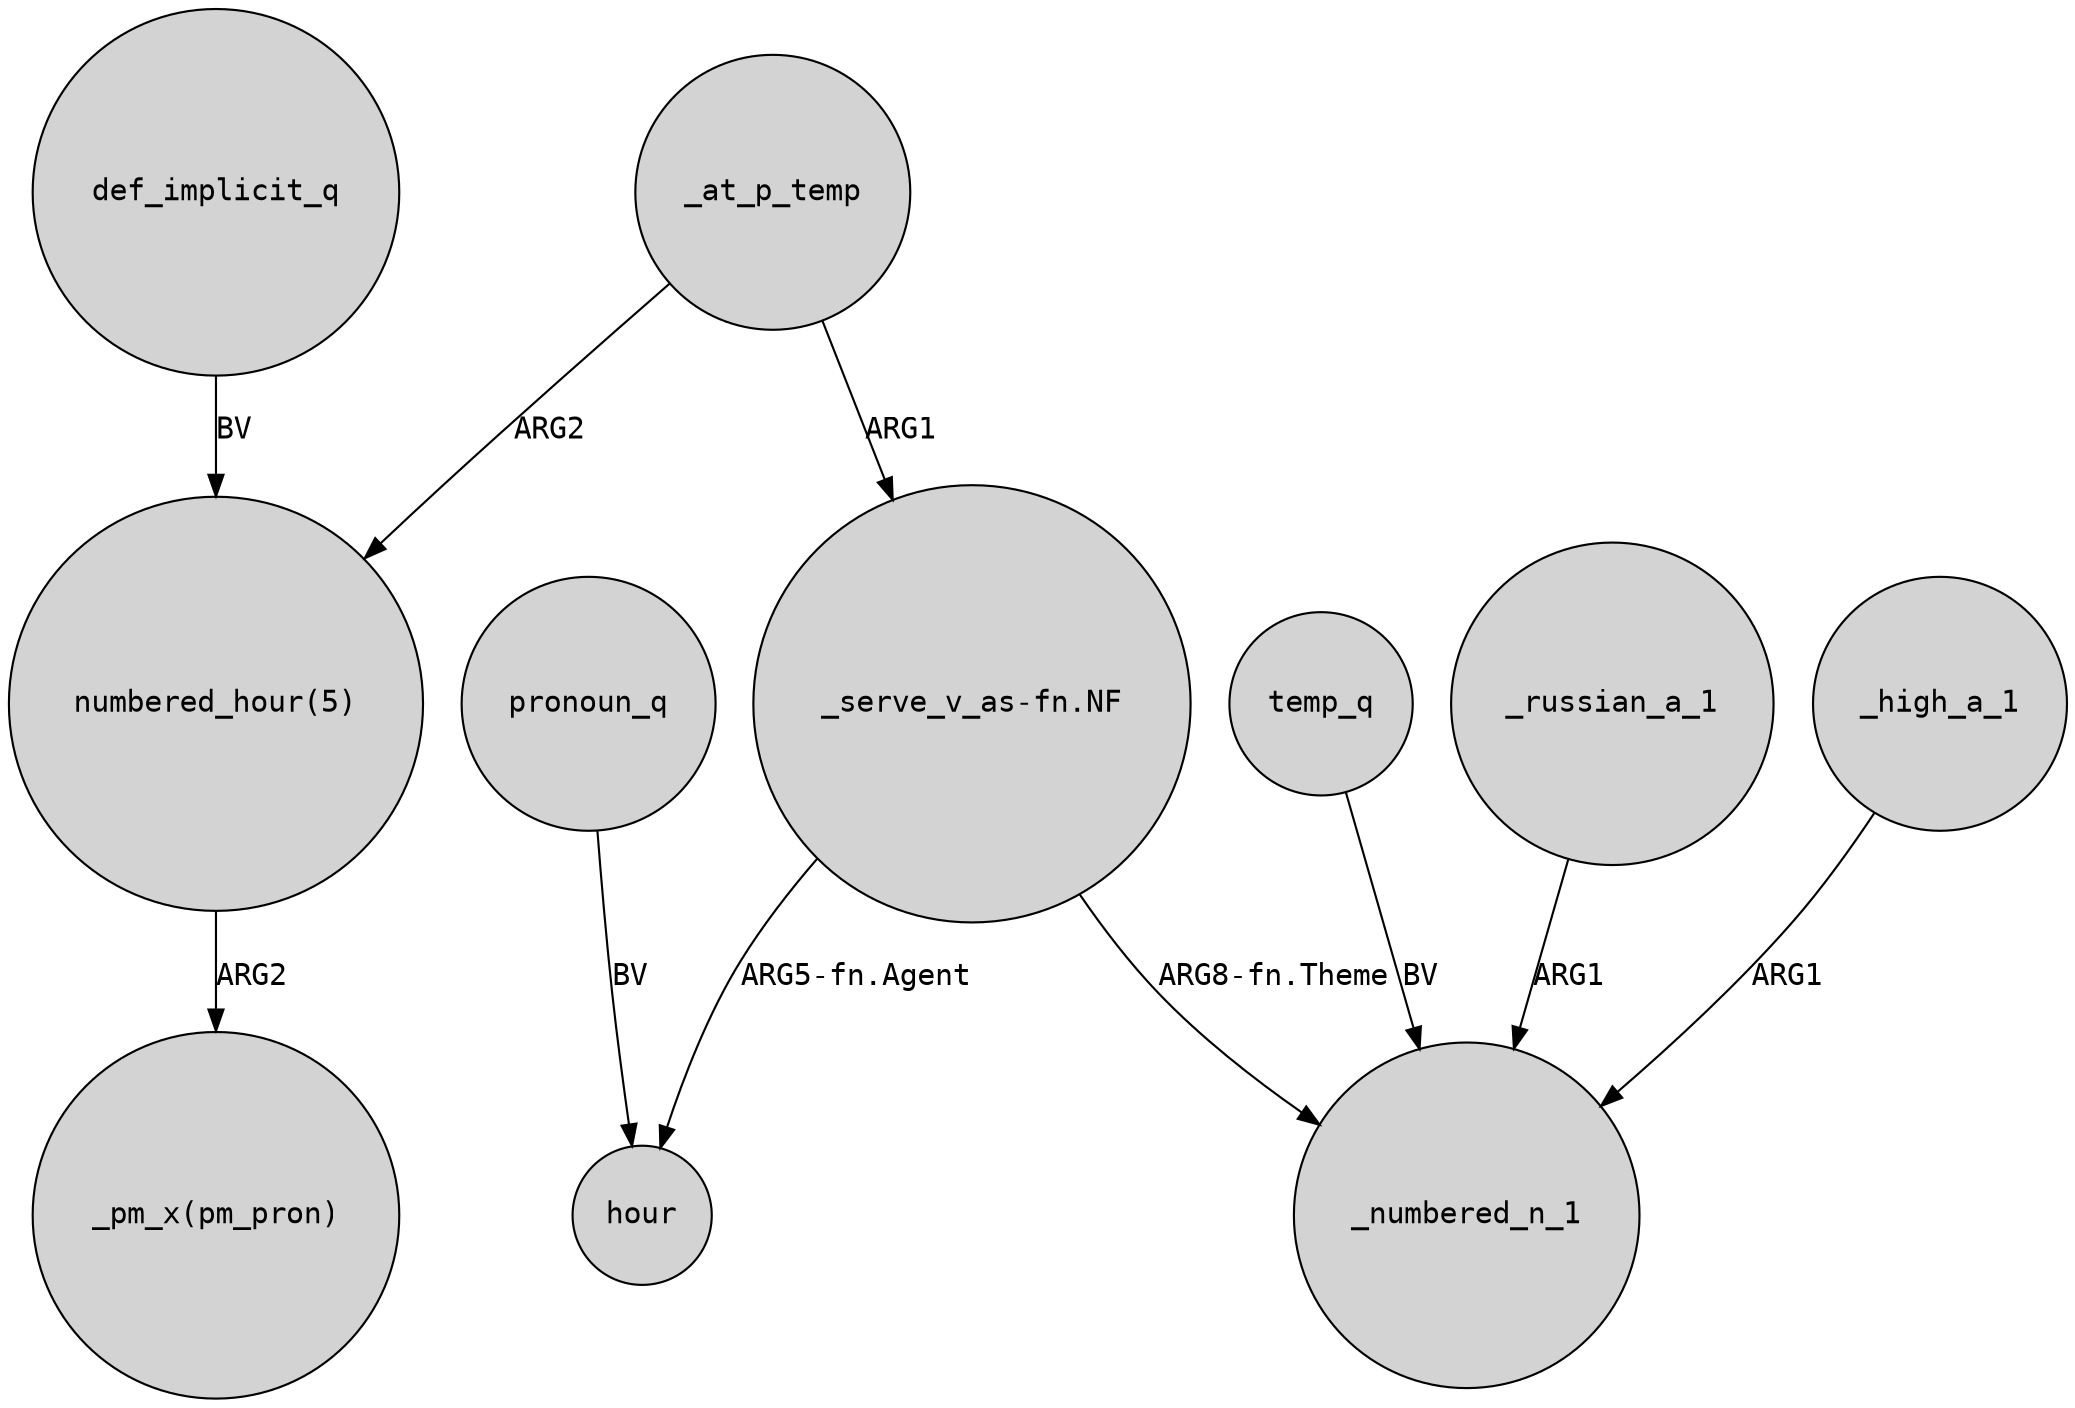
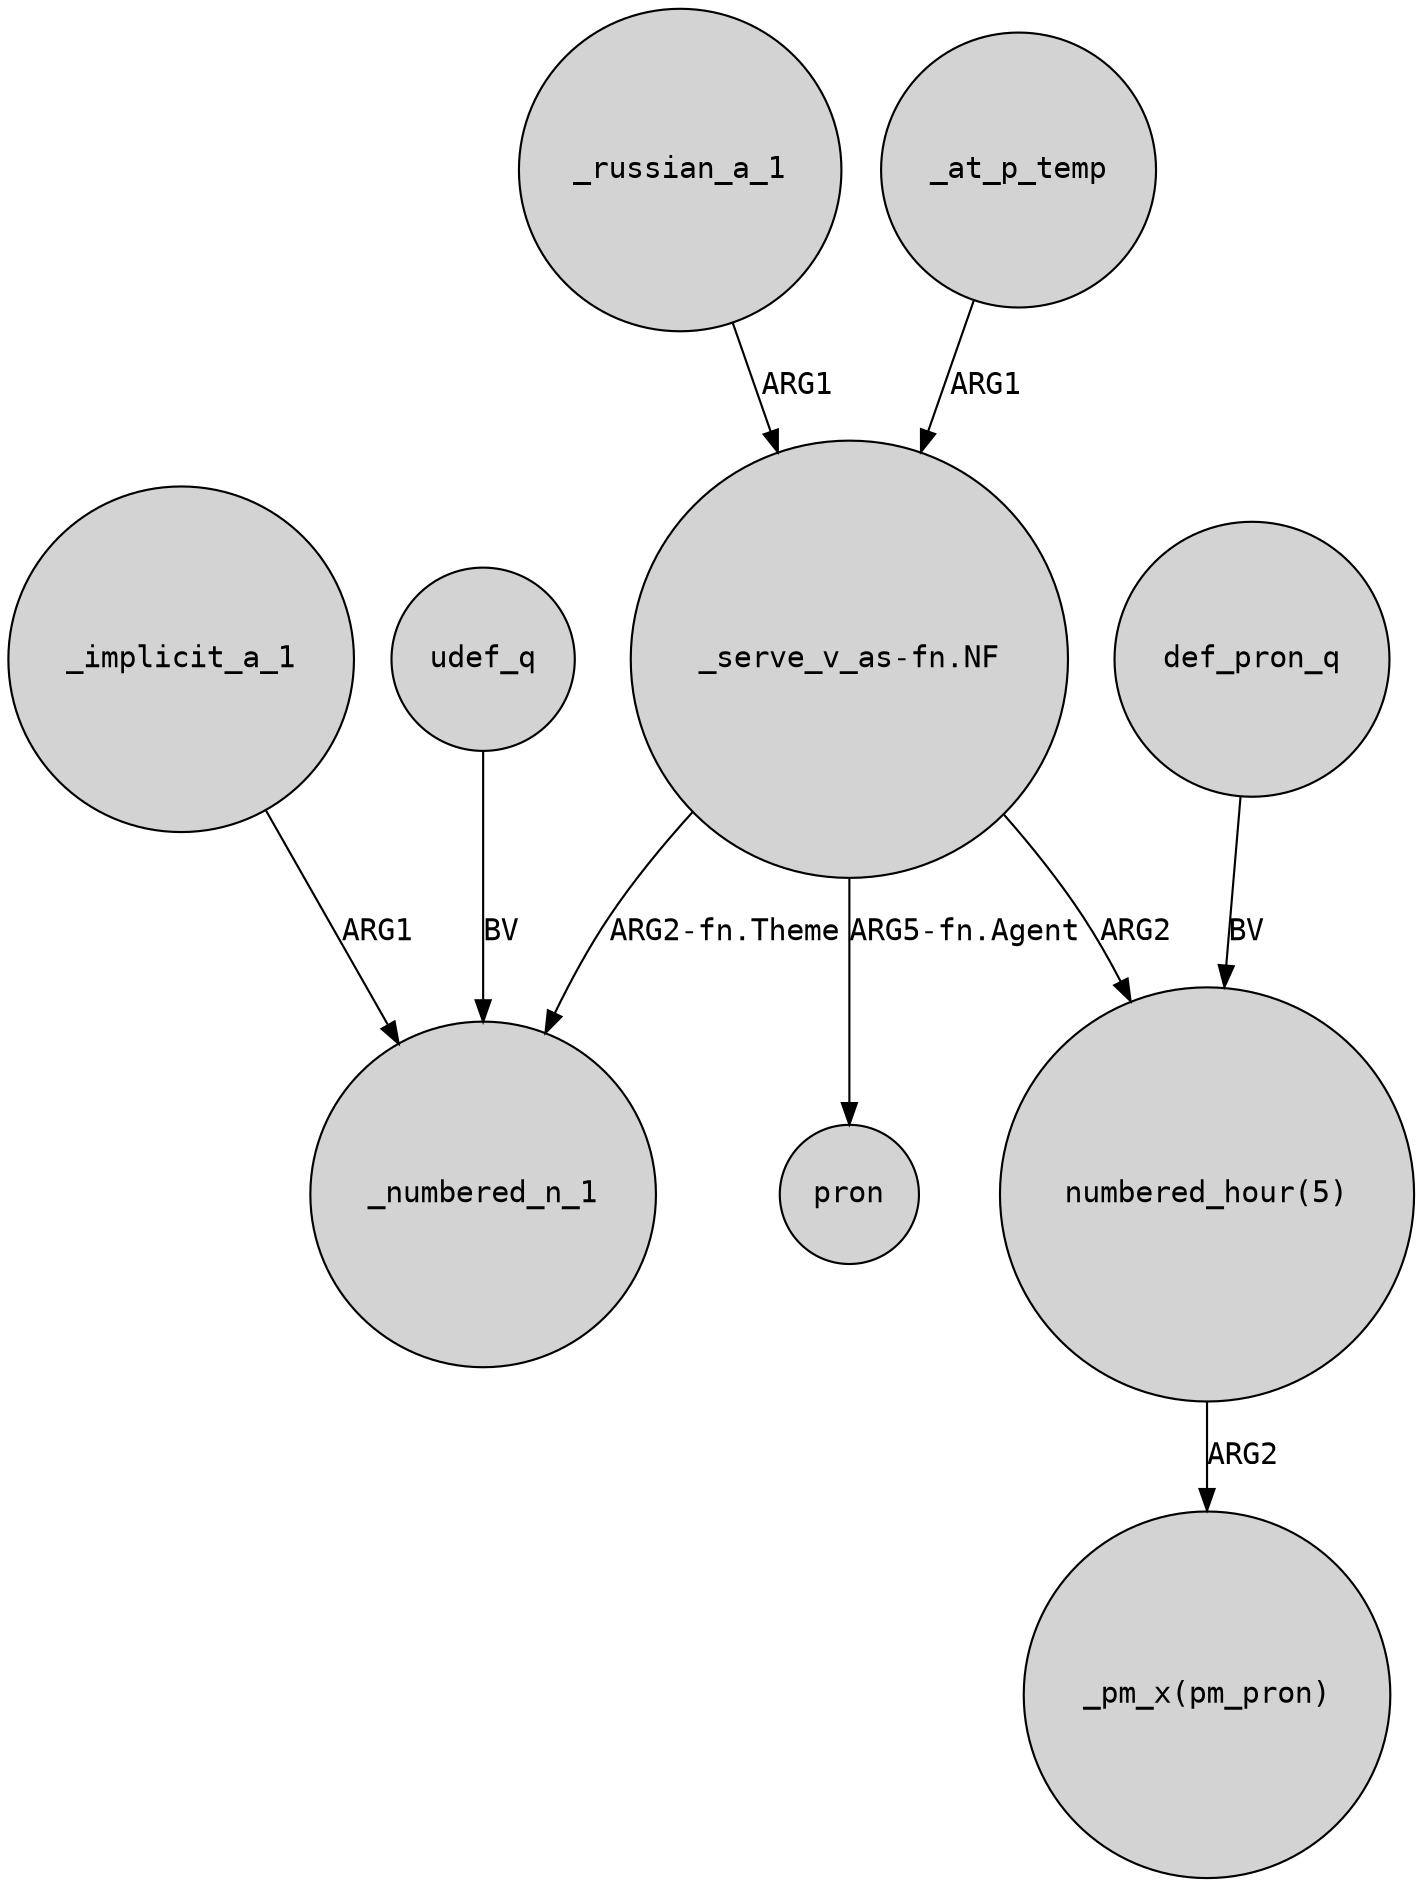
  digraph {
    fontname="DejaVu Sans Mono"
    node [fontname="DejaVu Sans Mono" shape=circle style=filled]
    edge [fontname="DejaVu Sans Mono"]
    n1 [label="_pm_x(pm_pron)"]
    "numbered_hour(5)"
    n3 [label=_numbered_n_1]
    _russian_a_1
    _at_p_temp
    "_serve_v_as-fn.NF"
-   pron [label=hour]
-   def_implicit_q
-   _high_a_1
-   udef_q [label=temp_q]
-   pronoun_q
+   pron
+   def_implicit_q [label=def_pron_q]
+   _high_a_1 [label=_implicit_a_1]
+   udef_q
    "numbered_hour(5)" -> n1 [label=ARG2]
-   _russian_a_1 -> n3 [label=ARG1]
-   _at_p_temp -> "numbered_hour(5)" [label=ARG2]
+   _russian_a_1 -> "_serve_v_as-fn.NF" [label=ARG1]
+   "_serve_v_as-fn.NF" -> "numbered_hour(5)" [label=ARG2]
    _at_p_temp -> "_serve_v_as-fn.NF" [label=ARG1]
-   "_serve_v_as-fn.NF" -> n3 [label="ARG8-fn.Theme"]
+   "_serve_v_as-fn.NF" -> n3 [label="ARG2-fn.Theme"]
    "_serve_v_as-fn.NF" -> pron [label="ARG5-fn.Agent"]
    def_implicit_q -> "numbered_hour(5)" [label=BV]
    _high_a_1 -> n3 [label=ARG1]
    udef_q -> n3 [label=BV]
-   pronoun_q -> pron [label=BV]
  }
